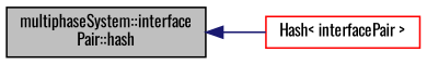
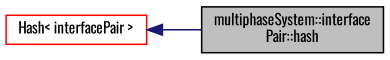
  digraph {
    rankdir=LR
    fontname=Oswald
    node [fontname=Oswald fontsize=10 shape=record]
    n1 [color=black fillcolor=grey75 fontcolor=black height=0.2 label="multiphaseSystem::interface\lPair::hash" style=filled width=0.4]
    n2 [color=red height=0.2 label="Hash\< interfacePair \>" width=0.4]
-   n1 -> n2 [color=midnightblue dir=back fontname=Oswald fontsize=10 labelfontname=FreeSans labelfontsize=10 style=solid]
+   n2 -> n1 [color=midnightblue dir=back fontname=Oswald fontsize=10 labelfontname=FreeSans labelfontsize=10 style=solid]
  }
